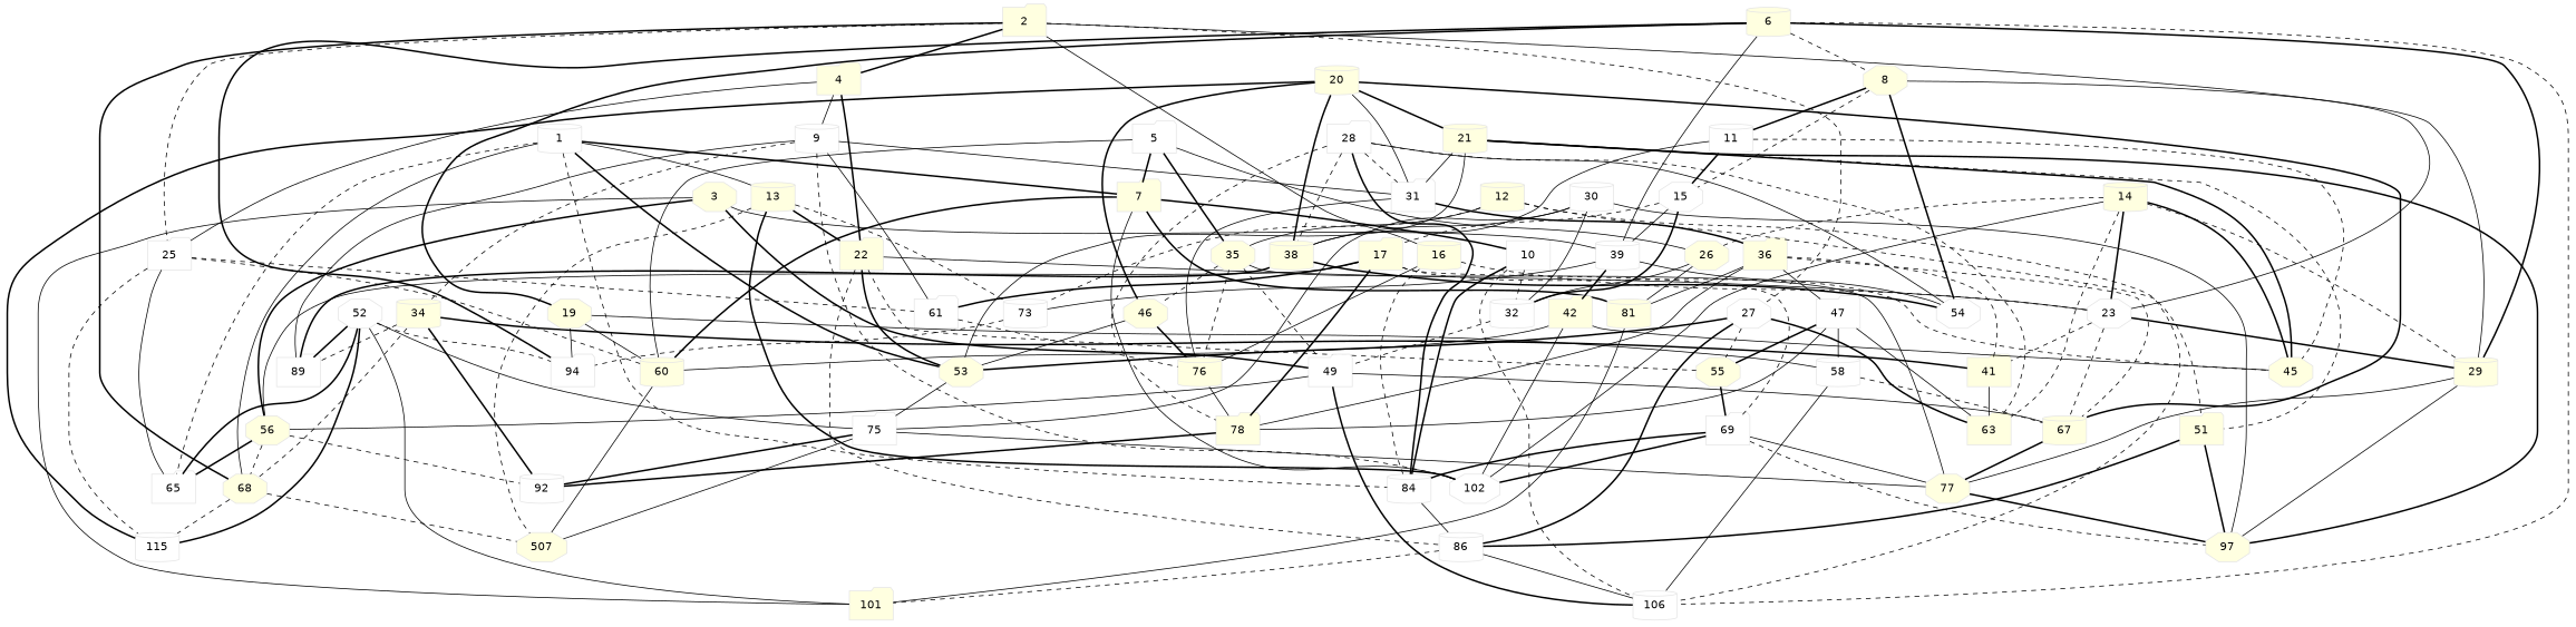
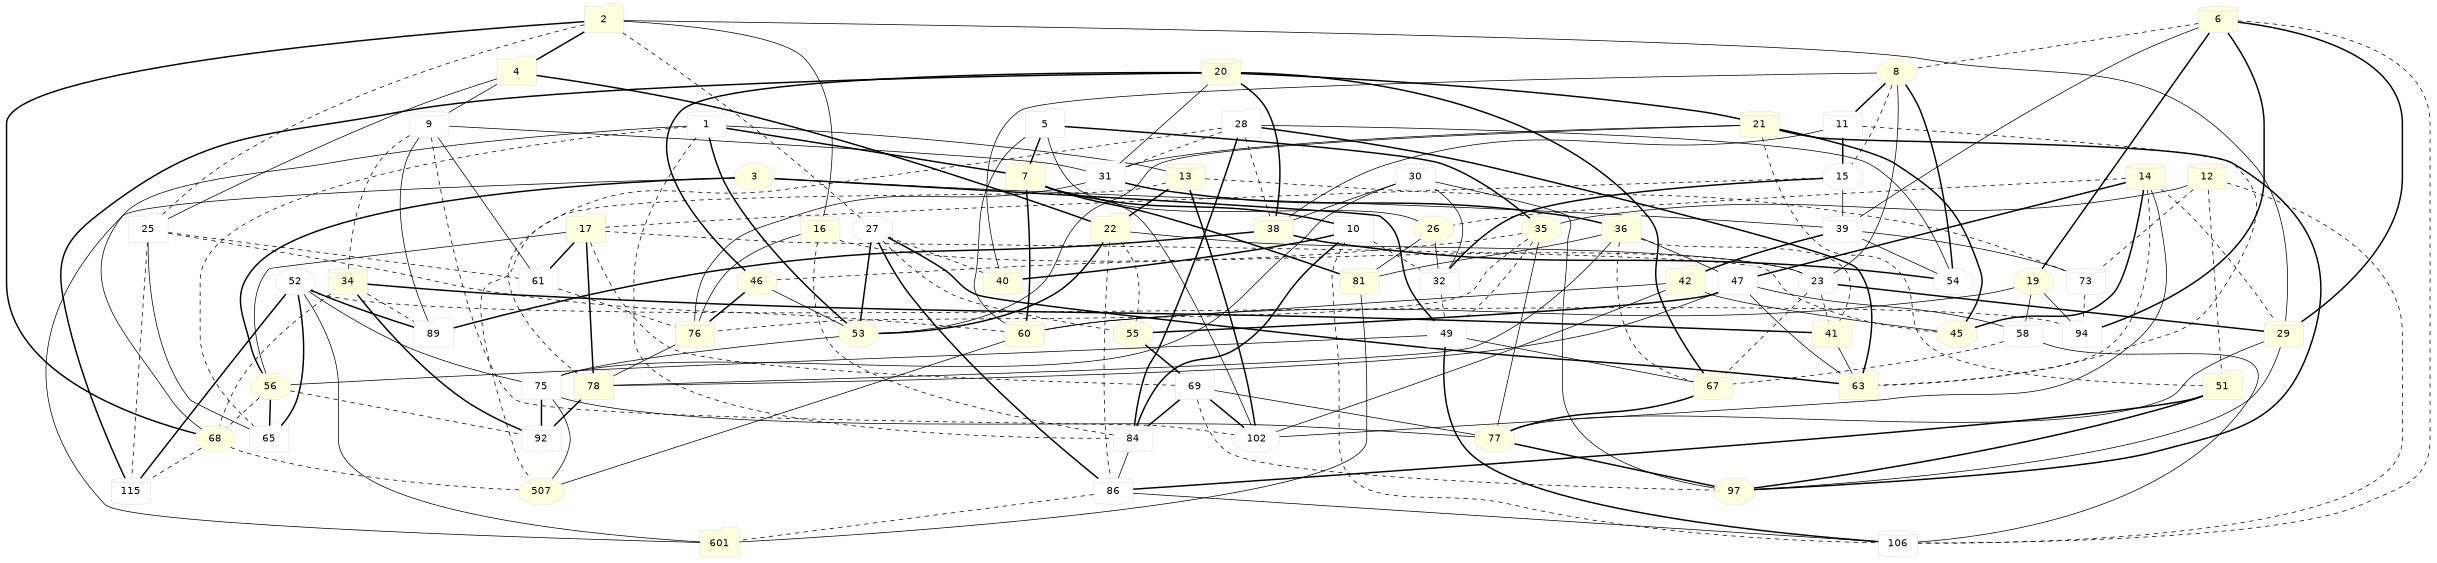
  graph {
    fontname="DejaVu Sans"
    node [color=gray90 fillcolor=lightyellow fontname="DejaVu Sans" shape=cylinder style=filled]
    edge [fontname="DejaVu Sans" style=solid]
    1 [fillcolor=white super="+111"]
    7 [shape=folder super="+64"]
    13 [super="+24"]
    53 [shape=octagon super="+90"]
    65 [fillcolor=white shape=folder]
    68 [shape=octagon super="+113"]
    84 [fillcolor=white super="+100"]
    60 [super="+112"]
    10 [fillcolor=white shape=folder super="+33"]
    81
    102 [fillcolor=white shape=octagon super="+116"]
    22 [shape=folder super="+37"]
    73 [fillcolor=white]
    n14 [label=507 shape=octagon]
    75 [fillcolor=white shape=folder super="+105"]
    115 [fillcolor=white]
    86 [fillcolor=white super="+114"]
    2 [shape=folder super="+48"]
    4 [shape=folder]
    16
    25 [fillcolor=white shape=folder super="+88"]
    27 [fillcolor=white shape=octagon super="+87"]
    29 [super="+72"]
    9 [fillcolor=white super="+83"]
    23 [fillcolor=white shape=octagon super="+98"]
    n26 [label=76 super="+109"]
    61 [fillcolor=white shape=folder]
+   40
    63 [shape=folder super="+80"]
    55 [shape=octagon]
    97 [shape=octagon super="+108"]
    77 [shape=octagon super="+79"]
    39 [fillcolor=white super="+59"]
    54 [fillcolor=white shape=octagon]
    42 [shape=folder]
    3 [shape=octagon]
    49 [fillcolor=white shape=folder super="+70"]
    56 [shape=octagon super="+95"]
-   101 [shape=folder]
+   101 [shape=folder label=601]
    106 [fillcolor=white super="+110"]
    67 [super="+82"]
    92 [fillcolor=white]
    31 [fillcolor=white shape=folder super="+91"]
    34 [super="+103"]
    89 [fillcolor=white shape=folder]
    5 [fillcolor=white shape=folder]
    26 [shape=octagon]
    35 [shape=octagon super="+44"]
    32 [fillcolor=white super="+62"]
    46 [shape=octagon]
    6 [super="+18"]
    8 [shape=octagon super="+117"]
    19 [shape=octagon]
    94 [fillcolor=white shape=folder]
    11 [fillcolor=white]
    15 [fillcolor=white shape=octagon super="+43"]
    58 [fillcolor=white]
    38 [super="+71"]
    17 [shape=folder super="+50"]
    41 [shape=folder]
    36 [shape=folder super="+85"]
    12
    51 [shape=folder]
    14 [super="+96"]
    45 [shape=octagon]
    47 [fillcolor=white shape=folder super="+57"]
    78 [shape=folder super="+104"]
    69 [fillcolor=white shape=folder super="+74"]
    20 [super="+99"]
    21 [super="+76"]
    28 [fillcolor=white shape=folder super="+93"]
    30 [fillcolor=white]
    52 [fillcolor=white shape=octagon super="+118"]
    1 -- 7 [style=bold]
    1 -- 13
    1 -- 53 [style=bold]
    1 -- 65 [style=dashed]
    1 -- 68
    1 -- 84 [style=dashed]
    7 -- 60 [style=bold]
    7 -- 10 [style=bold]
    7 -- 81 [style=bold]
    7 -- 102
    13 -- 102 [style=bold]
    13 -- 22 [style=bold]
    13 -- 73 [style=dashed]
    13 -- n14 [style=dashed]
    53 -- 75
    68 -- n14 [style=dashed]
    68 -- 115 [style=dashed]
    84 -- 86
    60 -- n14
    10 -- 84 [style=bold]
+   10 -- 40 [style=bold weight=2]
    10 -- 106 [style=dashed]
    10 -- 32 [style=dashed]
    81 -- 101
    22 -- 53 [style=bold]
    22 -- 86 [style=dashed]
    22 -- 23
    22 -- 55 [style=dashed]
    73 -- 94 [style=dashed]
    75 -- n14
    75 -- 77
    75 -- 92 [style=bold]
    86 -- 101 [style=dashed]
    86 -- 106
    2 -- 68 [style=bold]
    2 -- 4 [style=bold]
    2 -- 16
    2 -- 25 [style=dashed]
    2 -- 27 [style=dashed]
    2 -- 29
    4 -- 22 [style=bold]
    4 -- 25
    4 -- 9
    16 -- 84 [style=dashed]
    16 -- 23 [style=dashed]
    16 -- n26
    25 -- 65
    25 -- 60 [style=dashed]
    25 -- 115 [style=dashed]
    25 -- 61 [style=dashed]
    27 -- 53 [style=bold]
    27 -- 86 [style=bold]
+   27 -- 40 [style=dashed]
    27 -- 63 [style=bold]
    27 -- 55 [style=dashed]
    29 -- 97
    29 -- 77
    9 -- 102 [style=dashed]
    9 -- 61
    9 -- 31
    9 -- 34 [style=dashed]
    9 -- 89
    23 -- 29 [style=bold]
    23 -- 67 [style=dashed]
    23 -- 41 [style=dashed]
    n26 -- 78
    61 -- n26 [style=dashed]
    55 -- 69 [style=bold]
    77 -- 97 [style=bold]
    39 -- 73
    39 -- 54
    39 -- 42 [style=bold]
    42 -- 60
    42 -- 102
    42 -- 45
    3 -- 39
    3 -- 49 [style=bold]
    3 -- 56 [style=bold]
    3 -- 101
    49 -- 56
    49 -- 106 [style=bold]
    49 -- 67
    56 -- 65 [style=bold]
    56 -- 68 [style=dashed]
    56 -- 92 [style=dashed]
    67 -- 77 [style=bold]
    31 -- n26
    31 -- 36 [style=bold]
    34 -- 68 [style=dashed]
    34 -- 92 [style=bold]
    34 -- 89 [style=dashed]
    34 -- 41 [style=bold]
    5 -- 7 [style=bold]
    5 -- 60
    5 -- 26
    5 -- 35 [style=bold]
    26 -- 81
    26 -- 32
    35 -- n26 [style=dashed]
    35 -- 77
    35 -- 49 [style=dashed]
    35 -- 46 [style=dashed]
    32 -- 49 [style=dashed]
    46 -- 53
    46 -- n26 [style=bold]
    6 -- 29 [style=bold]
    6 -- 39
    6 -- 106 [style=dashed]
    6 -- 8 [style=dashed]
    6 -- 19 [style=bold]
    6 -- 94 [style=bold]
    8 -- 23
+   8 -- 40
    8 -- 54 [style=bold]
    8 -- 11 [style=bold]
    8 -- 15 [style=dashed]
    19 -- 60
    19 -- 94
    19 -- 58
-   11 -- 45 [style=dashed]
+   11 -- 63 [style=dashed]
    11 -- 15 [style=bold]
    11 -- 38
    15 -- 39
    15 -- 32 [style=bold weight=2]
    15 -- 17 [style=dashed]
    58 -- 106
    58 -- 67 [style=dashed]
    38 -- 54 [style=bold]
    38 -- 89 [style=bold]
    17 -- 61 [style=bold]
    17 -- 56
    17 -- 45 [style=dashed]
    17 -- 78 [style=bold]
    17 -- 69 [style=dashed]
    41 -- 63
    36 -- 81
    36 -- 67 [style=dashed]
    36 -- 41 [style=dashed]
    36 -- 47
    36 -- 78
    12 -- 73 [style=dashed]
    12 -- 106 [style=dashed]
    12 -- 35
    12 -- 51 [style=dashed]
    51 -- 86 [style=bold]
    51 -- 97 [style=bold]
    14 -- 102
    14 -- 29 [style=dashed]
    14 -- 63 [style=dashed]
    14 -- 26 [style=dashed]
    14 -- 45 [style=bold]
-   14 -- 23 [style=bold]
+   14 -- 47 [style=bold]
    47 -- 63
    47 -- 55 [style=bold]
    47 -- 58
    47 -- 78
    78 -- 92 [style=bold]
    69 -- 84 [style=bold]
    69 -- 102 [style=bold]
    69 -- 97 [style=dashed]
    69 -- 77
    20 -- 115 [style=bold]
    20 -- 67 [style=bold]
    20 -- 31
    20 -- 46 [style=bold]
    20 -- 38 [style=bold]
    20 -- 21 [style=bold]
    21 -- 53
    21 -- 97 [style=bold]
    21 -- 31
    21 -- 51 [style=dashed]
    21 -- 45 [style=bold]
    28 -- 84 [style=bold]
-   28 -- 63 [style=dashed]
+   28 -- 63 [style=bold]
    28 -- 54
    28 -- 31 [style=dashed]
    28 -- 38 [style=dashed]
    28 -- 78 [style=dashed]
    30 -- 75
    30 -- 97
    30 -- 32
    30 -- 38
    52 -- 65 [style=bold]
    52 -- 75
    52 -- 115 [style=bold]
    52 -- 101
    52 -- 89 [style=bold]
    52 -- 94 [style=dashed]
  }
